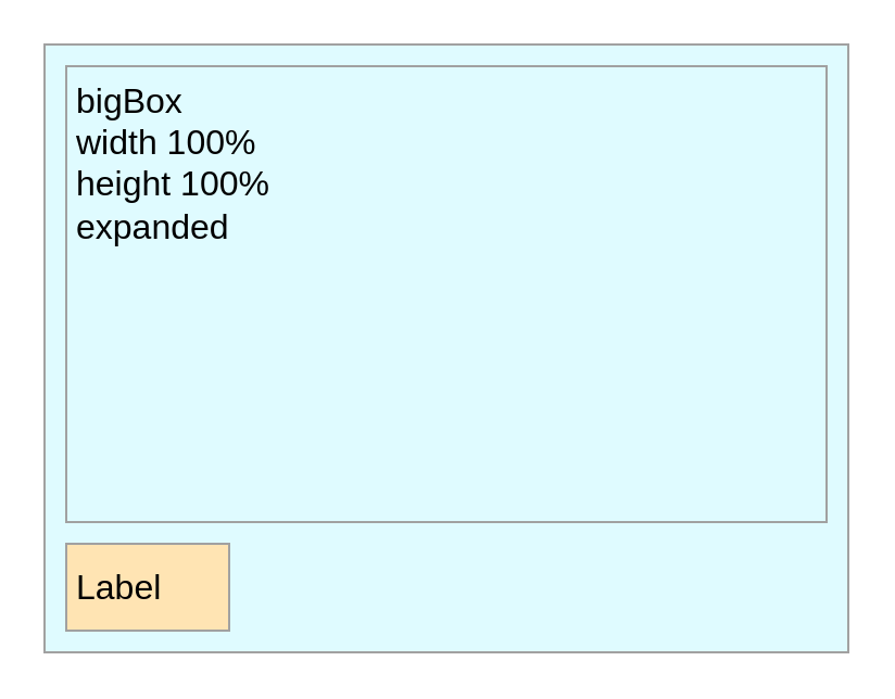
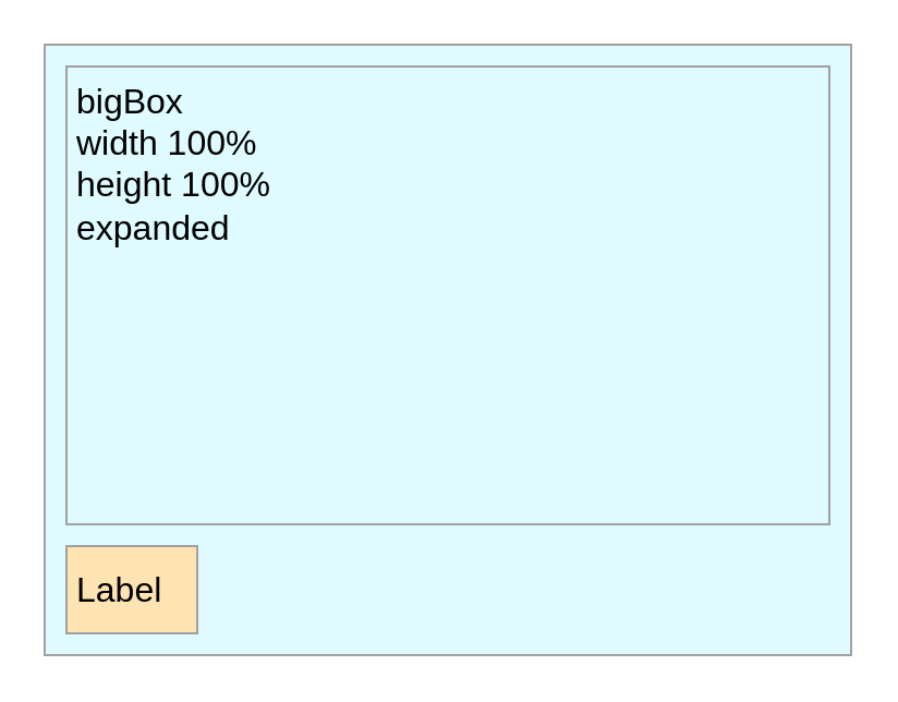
  <mxCell id="0" />
  <mxCell id="1" parent="0" />
  <mxCell id="2" value="" style="rounded=0;whiteSpace=wrap;html=1;fillColor=#DFFBFF;strokeColor=#A1A1A1;" vertex="1" parent="1"><mxGeometry x="20" y="20" width="370" height="280" as="geometry" /></mxCell>
  <mxCell id="3" value="&lt;div&gt;bigBox&lt;/div&gt;&lt;div&gt;width 100%&lt;/div&gt;&lt;div&gt;height 100%&lt;/div&gt;&lt;div&gt;expanded&lt;br&gt;&lt;/div&gt;" style="rounded=0;whiteSpace=wrap;html=1;strokeColor=#A1A1A1;fillColor=#dffbff;glass=0;shadow=0;sketch=0;fontSize=16;align=left;spacingLeft=3;verticalAlign=top;" vertex="1" parent="1"><mxGeometry x="30" y="30" width="350" height="210" as="geometry" /></mxCell>
- <mxCell id="4" value="Label" style="rounded=0;whiteSpace=wrap;html=1;strokeColor=#A1A1A1;fillColor=#FFE4B3;glass=0;shadow=0;sketch=0;fontSize=16;align=left;spacingLeft=3;verticalAlign=middle;" vertex="1" parent="1"><mxGeometry x="30" y="250" width="75" height="40" as="geometry" /></mxCell>
+ <mxCell id="4" value="Label" style="rounded=0;whiteSpace=wrap;html=1;strokeColor=#A1A1A1;fillColor=#FFE4B3;glass=0;shadow=0;sketch=0;fontSize=16;align=left;spacingLeft=3;verticalAlign=middle;" vertex="1" parent="1"><mxGeometry x="30" y="250" width="60" height="40" as="geometry" /></mxCell>
